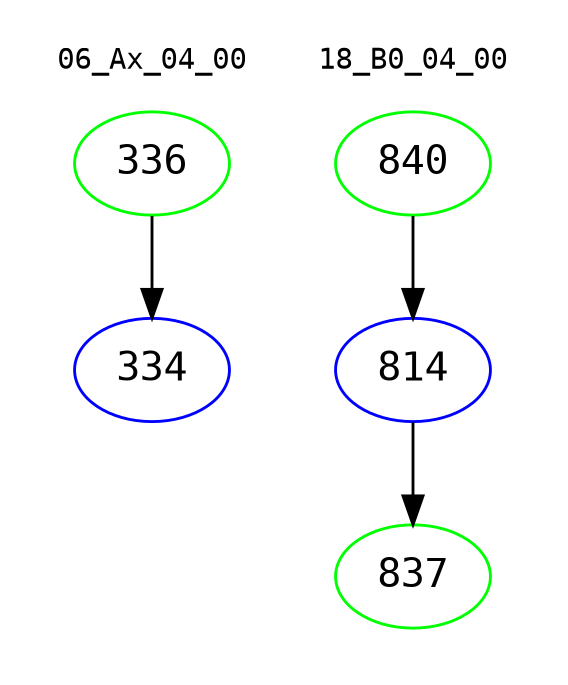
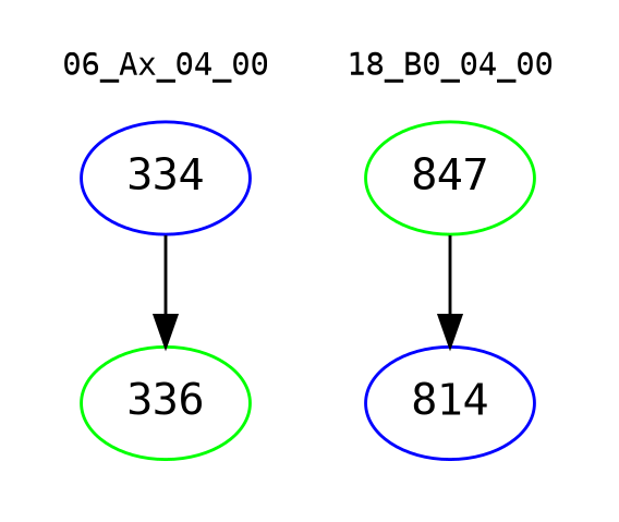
  digraph {
    fontname="DejaVu Sans Mono"
    node [color=green fontname="DejaVu Sans Mono"]
    edge [color=black fontname="DejaVu Sans Mono"]
    n1 [label=336]
    n2 [color=blue label=334]
-   n3 [label=840]
+   n3 [label=847]
    n4 [color=blue label=814]
-   n5 [label=837]
    subgraph cluster_1 {
      color=white
      fontsize=10
      label="06_Ax_04_00"
      n1
      n2
    }
    subgraph cluster_2 {
      color=white
      fontsize=10
      label="18_B0_04_00"
      n3
      n4
-     n5
    }
-   n1 -> n2
+   n2 -> n1
    n3 -> n4
-   n4 -> n5
  }
